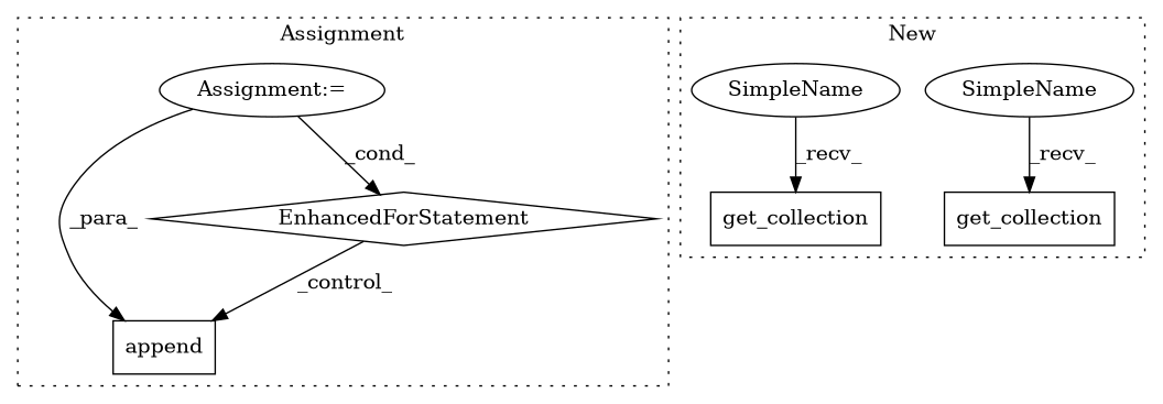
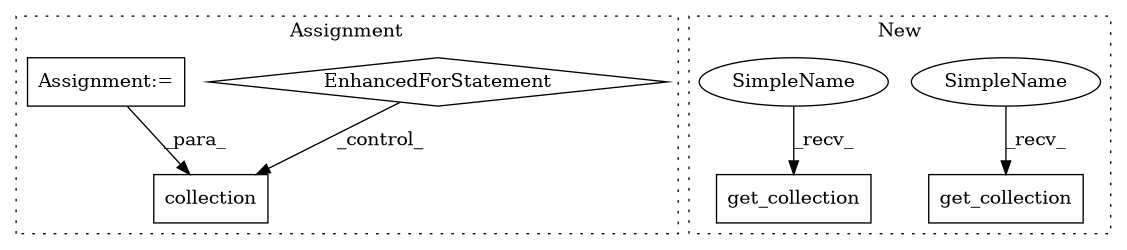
  digraph {
    node [a=32 l="67,2" s="4868,4982" shape=box]
-   n1 [l="7,1" label=append s="5194,5211"]
+   n1 [l="7,1" label=collection s="5194,5211"]
    n2 [a=70 label=EnhancedForStatement shape=diamond]
-   n3 [a=7 label="Assignment:=" shape=ellipse]
+   n3 [a=7 label="Assignment:="]
    n4 [l="15,1" label=get_collection s="3818,3852"]
    n5 [l="15,1" label=get_collection s="3879,3911"]
    n6 [a=42 l=10 label=SimpleName s=3807 shape=ellipse]
    n7 [a=42 l=10 label=SimpleName s=3868 shape=ellipse]
    subgraph cluster_1 {
      label=Assignment
      style=dotted
      n1
      n2
      n3
    }
    subgraph cluster_2 {
      label=New
      style=dotted
      n4
      n5
      n6
      n7
    }
    n2 -> n1 [label=_control_]
    n3 -> n1 [label=_para_]
-   n3 -> n2 [label=_cond_]
    n6 -> n4 [label=_recv_]
    n7 -> n5 [label=_recv_]
  }
